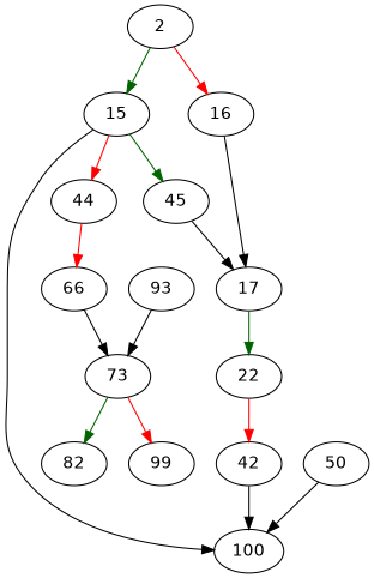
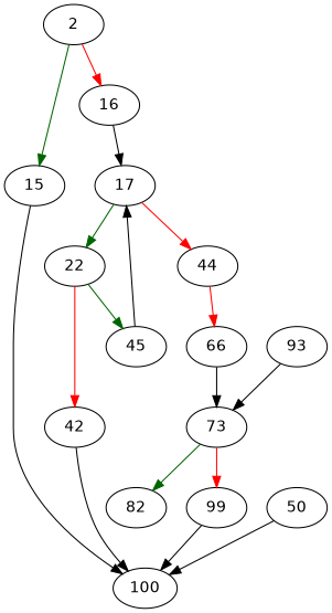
  strict digraph {
    fontname="DejaVu Sans"
    node [fontname="DejaVu Sans"]
    edge [fontname="DejaVu Sans"]
    2 [entry=true]
    15
    16
    100
    17
    22
    44
    n8 [label=45]
    42
    66
    50
    73
    82
    99
    93
    2 -> 15 [color=darkgreen cond=true]
    2 -> 16 [color=red cond=false]
    15 -> 100
    16 -> 17
    17 -> 22 [color=darkgreen cond=true]
-   15 -> 44 [color=red cond=false]
-   15 -> n8 [color=darkgreen cond=true]
+   17 -> 44 [color=red cond=false]
+   22 -> n8 [color=darkgreen cond=true]
    22 -> 42 [color=red cond=false]
    44 -> 66 [color=red cond=false]
    n8 -> 17
    42 -> 100
    66 -> 73
    50 -> 100
    73 -> 82 [color=darkgreen cond=true]
    73 -> 99 [color=red cond=false]
+   99 -> 100
    93 -> 73
  }
